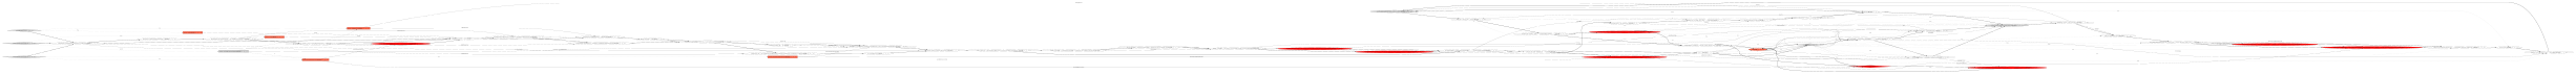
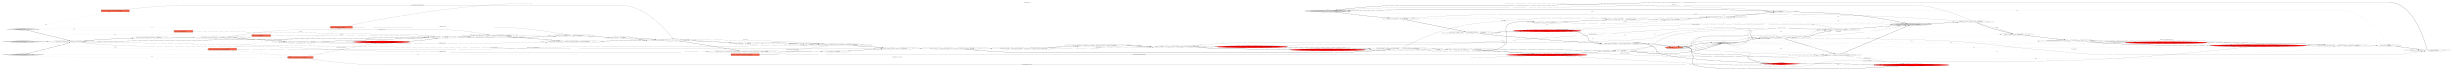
  digraph {
    fontname="IBM Plex Mono"
    rankdir=LR
    node [fillcolor=white fontname="IBM Plex Mono" shape=ellipse style=filled]
    edge [fontname="IBM Plex Mono" style=bold]
    n1 [fillcolor=lightgray label="assertTrue(ddl.contains(\"create external table\"))@@@22@@@['1', '1', '1']"]
    n2 [label="String ddl = String.join(\"\",results)@@@52@@@['1', '1', '0']"]
    n3 [label="String ddl = String.join(\"\",results).toLowerCase()@@@17@@@['0', '0', '1']"]
    n4 [label="assertTrue(ddl.contains(\"'path'='\" + hiveSyncConfig.basePath + \"'\"))@@@53@@@['1', '1', '0']"]
    n5 [fillcolor=tomato label="boolean useJdbc@@@2@@@['1', '0', '0']" shape=box]
    n6 [label="hiveSyncConfig.useJdbc = useJdbc@@@4@@@['1', '1', '1']"]
    n7 [label="hiveSyncConfig.serdeProperties = ConfigUtils.configToString(serdeProperties)@@@20@@@['1', '1', '0']"]
    n8 [label="hiveSyncConfig.createManagedTable = isManagedTable@@@5@@@['0', '0', '1']"]
    n9 [label="String dbTableName = hiveSyncConfig.databaseName + \".\" + tableNames(i(@@@41@@@['1', '1', '0']"]
    n10 [label="String readAsOptimized = readAsOptimizedResults(i(@@@42@@@['0', '1', '0']"]
    n11 [label="hiveDriver.run(\"SHOW CREATE TABLE \" + dbTableName)@@@50@@@['1', '1', '0']"]
    n12 [fillcolor=lightgray label="assertTrue(ddl.contains(\"create table\"))@@@19@@@['1', '1', '1']"]
    n13 [label="String expectQueryType = expectQueryTypes(i(@@@43@@@['1', '0', '0']"]
    n14 [fillcolor=red label="assertTrue(ddl.contains(\"'\" + ConfigUtils.IS_QUERY_AS_RO_TABLE + \"'='\" + readAsOptimized + \"'\"))@@@56@@@['0', '1', '0']"]
    n15 [label="List<String> results = new ArrayList<>()@@@44@@@['1', '1', '0']"]
    n16 [fillcolor=red label="assertTrue(ddl.contains(\"'hoodie.datasource.query.type'='\" + expectQueryType + \"'\"))@@@55@@@['1', '0', '0']"]
    n17 [label="HiveTestUtil.hiveSyncConfig.batchSyncNum = 3@@@4@@@['1', '1', '0']"]
    n18 [label="Map<String,String> serdeProperties = new HashMap<String,String>(){}@@@5@@@['1', '1', '0']"]
    n19 [label="Map<String,String> tableProperties = new HashMap<String,String>(){}@@@11@@@['1', '1', '0']"]
    n20 [fillcolor=red label="assertEquals(\"EXTERNALTRUE\" + \"last_commit_time_sync101\" + sparkTableProperties + \"tp_0p0\" + \"tp_1p1\",tblPropertiesWithoutDdlTime)@@@47@@@['0', '1', '0']"]
    n21 [label="assertTrue(results.get(results.size() - 1).startsWith(\"transient_lastDdlTime\"))@@@48@@@['1', '1', '0']"]
    n22 [label="results.clear()@@@49@@@['1', '1', '0']"]
    n23 [fillcolor=tomato label="i++@@@40@@@['1', '1', '0']"]
    n24 [fillcolor=tomato label="boolean syncAsDataSourceTable@@@2@@@['0', '1', '0']" shape=box]
    n25 [fillcolor=red label="String sparkTableProperties = getSparkTableProperties(syncAsDataSourceTable,useSchemaFromCommitMetadata)@@@37@@@['0', '1', '0']"]
    n26 [fillcolor=red label="syncAsDataSourceTable@@@55@@@['0', '1', '0']" shape=diamond]
    n27 [fillcolor=red label="hiveSyncConfig.syncAsSparkDataSourceTable = syncAsDataSourceTable@@@18@@@['0', '1', '0']"]
    n28 [label="int i = 0@@@38@@@['1', '1', '0']"]
    n29 [label="SessionState.start(HiveTestUtil.getHiveConf())@@@10@@@['1', '1', '1']"]
    n30 [label="Driver hiveDriver = new org.apache.hadoop.hive.ql.Driver(HiveTestUtil.getHiveConf())@@@11@@@['1', '1', '1']"]
    n31 [label="String dbTableName = hiveSyncConfig.databaseName + \".\" + hiveSyncConfig.tableName@@@12@@@['1', '1', '1']"]
    n32 [label="String roTableName = hiveSyncConfig.tableName + HiveSyncTool.SUFFIX_READ_OPTIMIZED_TABLE@@@27@@@['1', '1', '0']"]
    n33 [label="isManagedTable@@@18@@@['0', '0', '1']" shape=diamond]
    n34 [fillcolor=lightgray label="i < 2@@@39@@@['1', '1', '0']" shape=diamond]
    n35 [fillcolor=lightgray label="testSyncManagedTable['0', '0', '1']" shape=diamond]
+   n36 [fillcolor=tomato label="boolean useSchemaFromCommitMetadata@@@2@@@['0', '0', '1']" shape=box]
    n37 [label="HiveSyncConfig hiveSyncConfig = HiveTestUtil.hiveSyncConfig@@@3@@@['1', '1', '1']"]
    n38 [fillcolor=tomato label="boolean useJdbc@@@2@@@['0', '0', '1']" shape=box]
    n39 [fillcolor=tomato label="boolean isManagedTable@@@2@@@['0', '0', '1']" shape=box]
    n40 [label="HiveTestUtil.createCOWTable(instantTime,5,useSchemaFromCommitMetadata)@@@7@@@['1', '1', '1']"]
    n41 [label="HiveSyncTool tool = new HiveSyncTool(hiveSyncConfig,HiveTestUtil.getHiveConf(),HiveTestUtil.fileSystem)@@@8@@@['0', '0', '1']"]
    n42 [label="tool.syncHoodieTable()@@@9@@@['0', '0', '1']"]
    n43 [label="hiveDriver.run(\"SHOW CREATE TABLE \" + dbTableName)@@@15@@@['0', '0', '1']"]
    n44 [label="hiveDriver.getResults(results)@@@16@@@['0', '0', '1']"]
    n45 [label="assertTrue(ddl.toLowerCase().contains(\"create external table\"))@@@54@@@['1', '1', '0']"]
    n46 [label="hiveSyncConfig.tableProperties = ConfigUtils.configToString(tableProperties)@@@21@@@['1', '1', '0']"]
    n47 [label="hiveDriver.getResults(results)@@@45@@@['1', '1', '0']"]
    n48 [label="String tblPropertiesWithoutDdlTime = String.join(\"\",results.subList(0,results.size() - 1))@@@46@@@['1', '1', '0']"]
    n49 [fillcolor=red label="assertEquals(\"EXTERNALTRUE\" + \"last_commit_time_sync101\" + \"tp_0p0\" + \"tp_1p1\",tblPropertiesWithoutDdlTime)@@@48@@@['1', '0', '0']"]
    n50 [label="String instantTime = \"100\"@@@6@@@['0', '0', '1']"]
    n51 [label="HiveTestUtil.createMORTable(instantTime,deltaCommitTime,5,true,useSchemaFromCommitMetadata)@@@24@@@['1', '1', '0']"]
    n52 [label="String deltaCommitTime = \"101\"@@@23@@@['1', '1', '0']"]
    n53 [label="hiveDriver.run(\"SHOW TBLPROPERTIES \" + dbTableName)@@@13@@@['1', '1', '1']"]
    n54 [label="String rtTableName = hiveSyncConfig.tableName + HiveSyncTool.SUFFIX_SNAPSHOT_TABLE@@@28@@@['1', '1', '0']"]
    n55 [label="String(( tableNames = new String((((edu.fdu.CPPDG.tinypdg.pe.ExpressionInfo@16385b6@@@29@@@['1', '1', '0']"]
    n56 [fillcolor=lightgray label="testSyncMORTableWithProperties['0', '1', '0']" shape=diamond]
    n57 [fillcolor=tomato label="boolean useSchemaFromCommitMetadata@@@2@@@['0', '1', '0']" shape=box]
    n58 [label="List<String> results = new ArrayList<>()@@@14@@@['0', '0', '1']"]
    n59 [fillcolor=red label="String(( expectQueryTypes = new String((((edu.fdu.CPPDG.tinypdg.pe.ExpressionInfo@163847c@@@34@@@['1', '0', '0']"]
    n60 [fillcolor=red label="String(( readAsOptimizedResults = new String((((edu.fdu.CPPDG.tinypdg.pe.ExpressionInfo@16385bf@@@32@@@['0', '1', '0']"]
-   n61 [fillcolor=lightgray label="boolean useSchemaFromCommitMetadata@@@2@@@['1', '0', '0']" shape=box]
+   n61 [fillcolor=tomato label="boolean useSchemaFromCommitMetadata@@@2@@@['1', '0', '0']" shape=box]
    n62 [fillcolor=lightgray label="testSyncMORTableWithProperties['1', '0', '0']" shape=diamond]
    n1 -> n2
    n2 -> n3 [label=0 style=dashed]
    n2 -> n4
    n3 -> n33
    n4 -> n16
    n4 -> n45
    n5 -> n6 [label=useJdbc style=solid]
    n6 -> n7
    n6 -> n8
    n7 -> n8 [label=0 style=dashed]
    n7 -> n46
    n8 -> n50
    n9 -> n10
    n9 -> n11 [label=dbTableName style=solid]
    n9 -> n12 [label=dbTableName style=solid]
    n9 -> n13
    n10 -> n12
    n10 -> n14 [label=readAsOptimized style=solid]
    n11 -> n1
    n12 -> n15
    n13 -> n12
    n13 -> n16 [label=expectQueryType style=solid]
    n14 -> n23
    n15 -> n1 [label=results style=solid]
    n15 -> n2 [label=results style=solid]
    n15 -> n47 [label=results style=solid]
    n15 -> n47
    n16 -> n12 [label=0 style=dashed]
    n16 -> n45
    n17 -> n18
    n18 -> n7 [label=serdeProperties style=solid]
    n18 -> n19
    n19 -> n6
    n19 -> n27
    n19 -> n46 [label=tableProperties style=solid]
    n20 -> n21
    n21 -> n22
    n22 -> n11
    n23 -> n9 [label=i style=solid]
    n23 -> n10 [label=i style=solid]
    n23 -> n13 [label=i style=solid]
    n23 -> n34
    n23 -> n34 [label=i style=solid]
    n24 -> n25 [label=syncAsDataSourceTable style=solid]
    n24 -> n26 [label=syncAsDataSourceTable style=solid]
    n24 -> n27 [label=syncAsDataSourceTable style=solid]
    n25 -> n20 [label=sparkTableProperties style=solid]
    n25 -> n28
    n26 -> n14 [label=true style=dotted]
    n26 -> n14
    n26 -> n23
    n27 -> n6
    n28 -> n9 [label=i style=solid]
    n28 -> n10 [label=i style=solid]
    n28 -> n13 [label=i style=solid]
    n28 -> n23 [label=i style=dotted]
    n28 -> n34 [label=i style=solid]
    n28 -> n34
    n29 -> n30
    n30 -> n31
    n30 -> n32
    n31 -> n43 [label=dbTableName style=solid]
    n31 -> n53
    n31 -> n53 [label=dbTableName style=solid]
    n32 -> n54
    n32 -> n55 [label=roTableName style=solid]
    n33 -> n1
    n33 -> n1 [label=false style=dotted]
    n33 -> n12 [label=true style=dotted]
    n33 -> n12
    n34 -> n1 [label=true style=dotted]
    n34 -> n2 [label=true style=dotted]
    n34 -> n4 [label=true style=dotted]
    n34 -> n9 [label=true style=dotted]
    n34 -> n9
    n34 -> n10 [label=true style=dotted]
    n34 -> n11 [label=true style=dotted]
    n34 -> n12 [label=true style=dotted]
    n34 -> n13 [label=true style=dotted]
    n34 -> n15 [label=true style=dotted]
    n34 -> n16 [label=true style=dotted]
    n34 -> n20 [label=true style=dotted]
    n34 -> n21 [label=true style=dotted]
    n34 -> n22 [label=true style=dotted]
    n34 -> n23 [label=true style=dotted]
    n34 -> n26 [label=true style=dotted]
    n34 -> n45 [label=true style=dotted]
    n34 -> n47 [label=true style=dotted]
    n34 -> n48 [label=true style=dotted]
    n34 -> n49 [label=true style=dotted]
+   n35 -> n36 [label=true style=dotted]
    n35 -> n37
    n35 -> n38 [label=true style=dotted]
    n35 -> n39 [label=true style=dotted]
+   n36 -> n40 [label=useSchemaFromCommitMetadata style=solid]
    n37 -> n6
    n37 -> n17
    n37 -> n29 [label=hiveSyncConfig style=solid]
    n37 -> n41 [label=hiveSyncConfig style=solid]
    n38 -> n6 [label=useJdbc style=solid]
    n39 -> n8 [label=isManagedTable style=solid]
    n39 -> n33 [label=isManagedTable style=solid]
    n40 -> n41
    n40 -> n51 [label=instantTime style=solid]
    n40 -> n52
    n41 -> n42
    n42 -> n29
    n43 -> n44
    n44 -> n3
    n45 -> n23
    n45 -> n26
    n46 -> n40
    n47 -> n48
    n48 -> n20
    n48 -> n20 [label=tblPropertiesWithoutDdlTime style=solid]
    n48 -> n49 [label=tblPropertiesWithoutDdlTime style=solid]
    n48 -> n49
    n49 -> n20 [label=0 style=dashed]
    n49 -> n21
    n50 -> n40
    n50 -> n40 [label=instantTime style=solid]
    n51 -> n29
    n52 -> n51 [label=deltaCommitTime style=solid]
    n52 -> n51
    n53 -> n25
    n53 -> n28
    n53 -> n58
    n54 -> n55
    n54 -> n55 [label=rtTableName style=solid]
    n55 -> n9 [label=tableNames style=solid]
    n55 -> n59
    n55 -> n60
    n56 -> n24 [label=true style=dotted]
    n56 -> n37
    n56 -> n57 [label=true style=dotted]
    n57 -> n25 [label=useSchemaFromCommitMetadata style=solid]
    n57 -> n51 [label=useSchemaFromCommitMetadata style=solid]
    n58 -> n43
    n58 -> n44 [label=results style=solid]
    n59 -> n13 [label=expectQueryTypes style=solid]
    n59 -> n31
    n59 -> n60 [label=0 style=dashed]
    n60 -> n10 [label=readAsOptimizedResults style=solid]
    n60 -> n31
    n61 -> n24 [label=0 style=dashed]
    n61 -> n39 [label=0 style=dashed]
    n61 -> n51 [label=useSchemaFromCommitMetadata style=solid]
    n62 -> n5 [label=true style=dotted]
    n62 -> n37
    n62 -> n61 [label=results style=dotted]
  }
